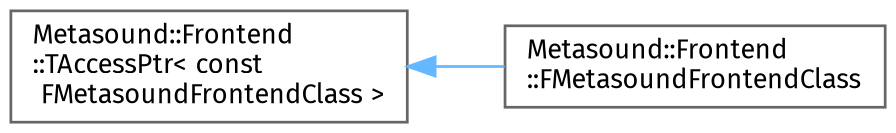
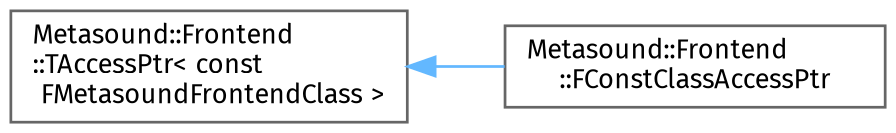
  digraph {
    rankdir=LR
    fontname="Fira Sans"
    node [color=grey40 fillcolor=white fontname="Fira Sans" fontsize=10 shape=box style=filled]
    n1 [height=0.2 label="Metasound::Frontend\l::TAccessPtr\< const\l FMetasoundFrontendClass \>" width=0.4]
-   n2 [height=0.2 label="Metasound::Frontend\l::FMetasoundFrontendClass" width=0.4]
+   n2 [height=0.2 label="Metasound::Frontend\l::FConstClassAccessPtr" width=0.4]
    n1 -> n2 [color=steelblue1 dir=back fontname="Fira Sans" fontsize=10 labelfontname=Helvetica labelfontsize=10 style=solid]
  }
